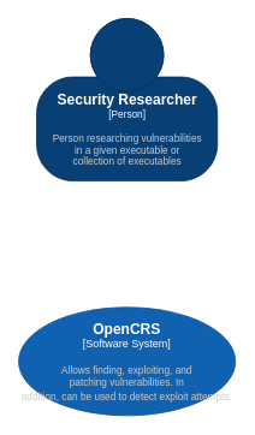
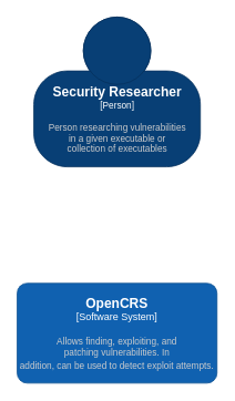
  <mxCell id="0" />
  <mxCell id="1" parent="0" />
  <mxCell id="2" value="&lt;font style=&quot;font-size: 16px&quot;&gt;&lt;b&gt;Security Researcher&lt;/b&gt;&lt;/font&gt;&lt;div&gt;[Person]&lt;/div&gt;&lt;br&gt;&lt;div&gt;&lt;font style=&quot;font-size: 11px&quot;&gt;&lt;font color=&quot;#cccccc&quot;&gt;Person researching vulnerabilities&#10;in a given executable or&#10;collection of executables&lt;/font&gt;&lt;/div&gt;" style="html=1;fontSize=11;dashed=0;whitespace=wrap;fillColor=#083F75;strokeColor=#06315C;fontColor=#ffffff;shape=mxgraph.c4.person2;align=center;metaEdit=1;points=[[0.5,0,0],[1,0.5,0],[1,0.75,0],[0.75,1,0],[0.5,1,0],[0.25,1,0],[0,0.75,0],[0,0.5,0]];resizable=0;" parent="1" vertex="1"><mxGeometry x="40" y="20" width="200" height="180" as="geometry" /></mxCell>
- <mxCell id="3" value="&lt;font style=&quot;font-size: 16px&quot;&gt;&lt;b&gt;OpenCRS&lt;/b&gt;&lt;/font&gt;&lt;div&gt;[Software System]&lt;/div&gt;&lt;br&gt;&lt;div&gt;&lt;font style=&quot;font-size: 11px&quot;&gt;&lt;font color=&quot;#cccccc&quot;&gt;Allows finding, exploiting, and&#10;patching vulnerabilities. In&#10;addition, can be used to detect exploit attempts.&lt;/font&gt;&lt;/div&gt;" style="ellipse;whiteSpace=wrap;html=1;labelBackgroundColor=none;fillColor=#1061B0;fontColor=#ffffff;align=center;arcSize=10;strokeColor=#0D5091;metaEdit=1;resizable=0;points=[[0.25,0,0],[0.5,0,0],[0.75,0,0],[1,0.25,0],[1,0.5,0],[1,0.75,0],[0.75,1,0],[0.5,1,0],[0.25,1,0],[0,0.75,0],[0,0.5,0],[0,0.25,0]];" parent="1" vertex="1"><mxGeometry x="20" y="340" width="240" height="120" as="geometry" /></mxCell>
+ <mxCell id="3" value="&lt;font style=&quot;font-size: 16px&quot;&gt;&lt;b&gt;OpenCRS&lt;/b&gt;&lt;/font&gt;&lt;div&gt;[Software System]&lt;/div&gt;&lt;br&gt;&lt;div&gt;&lt;font style=&quot;font-size: 11px&quot;&gt;&lt;font color=&quot;#cccccc&quot;&gt;Allows finding, exploiting, and&#10;patching vulnerabilities. In&#10;addition, can be used to detect exploit attempts.&lt;/font&gt;&lt;/div&gt;" style="rounded=1;whiteSpace=wrap;html=1;labelBackgroundColor=none;fillColor=#1061B0;fontColor=#ffffff;align=center;arcSize=10;strokeColor=#0D5091;metaEdit=1;resizable=0;points=[[0.25,0,0],[0.5,0,0],[0.75,0,0],[1,0.25,0],[1,0.5,0],[1,0.75,0],[0.75,1,0],[0.5,1,0],[0.25,1,0],[0,0.75,0],[0,0.5,0],[0,0.25,0]];" parent="1" vertex="1"><mxGeometry x="20" y="340" width="240" height="120" as="geometry" /></mxCell>
